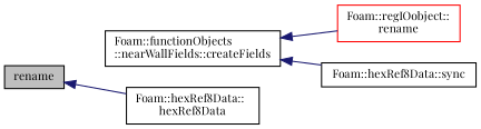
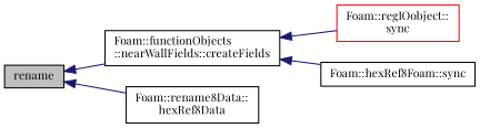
  digraph {
    fontname="Playfair Display"
    rankdir=LR
    node [color=black fontname="Playfair Display" fontsize=10 shape=record]
    edge [color=midnightblue dir=back fontname="Playfair Display" fontsize=10 labelfontname=Helvetica labelfontsize=10 style=solid]
    n1 [fillcolor=grey75 fontcolor=black height=0.2 label=rename style=filled width=0.4]
    n2 [height=0.2 label="Foam::functionObjects\l::nearWallFields::createFields" width=0.4]
-   n3 [height=0.2 label="Foam::hexRef8Data::\lhexRef8Data" width=0.4]
-   n4 [color=red height=0.2 label="Foam::regIOobject::\lrename" width=0.4]
-   n5 [height=0.2 label="Foam::hexRef8Data::sync" width=0.4]
+   n3 [height=0.2 label="Foam::rename8Data::\lhexRef8Data" width=0.4]
+   n4 [color=red height=0.2 label="Foam::regIOobject::\lsync" width=0.4]
+   n5 [height=0.2 label="Foam::hexRef8Foam::sync" width=0.4]
+   n1 -> n2
    n1 -> n3
    n2 -> n4
    n2 -> n5
  }
